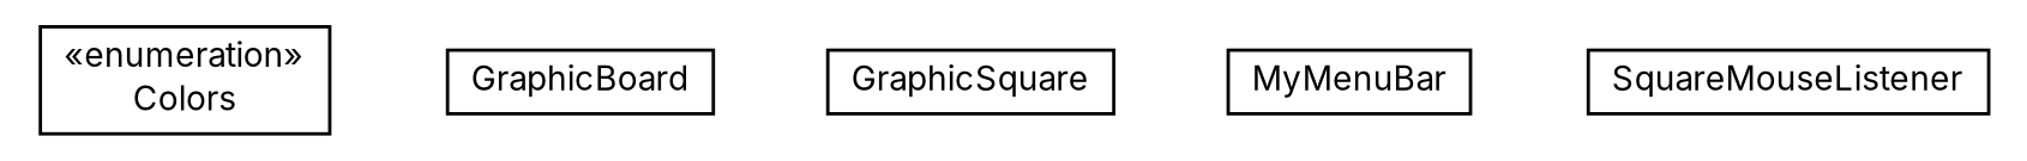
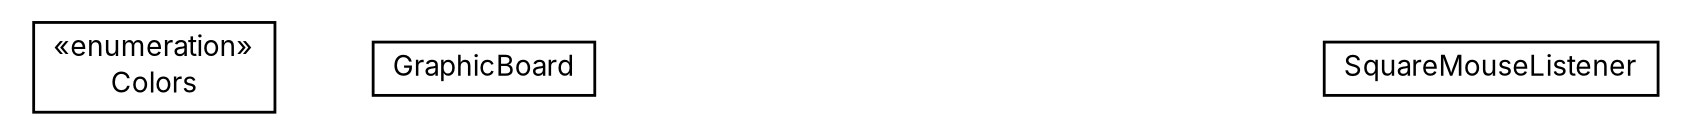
  digraph {
    nodesep=0.25
    ranksep=0.5
    fontname=Inter
    node [fontcolor=black fontname=Inter fontsize=10.0 shape=plaintext]
    n1 [label=<<table title="edu.proz.checkers.client.view.Colors" border="0" cellborder="1" cellspacing="0" cellpadding="2" port="p" href="./Colors.html"> 		<tr><td><table border="0" cellspacing="0" cellpadding="1"> <tr><td align="center" balign="center"> &#171;enumeration&#187; </td></tr> <tr><td align="center" balign="center"> Colors </td></tr> 		</table></td></tr> 		</table>>]
    n2 [label=<<table title="edu.proz.checkers.client.view.GraphicBoard" border="0" cellborder="1" cellspacing="0" cellpadding="2" port="p" href="./GraphicBoard.html"> 		<tr><td><table border="0" cellspacing="0" cellpadding="1"> <tr><td align="center" balign="center"> GraphicBoard </td></tr> 		</table></td></tr> 		</table>>]
-   n3 [label=<<table title="edu.proz.checkers.client.view.GraphicSquare" border="0" cellborder="1" cellspacing="0" cellpadding="2" port="p" href="./GraphicSquare.html"> 		<tr><td><table border="0" cellspacing="0" cellpadding="1"> <tr><td align="center" balign="center"> GraphicSquare </td></tr> 		</table></td></tr> 		</table>>]
-   n4 [label=<<table title="edu.proz.checkers.client.view.MyMenuBar" border="0" cellborder="1" cellspacing="0" cellpadding="2" port="p" href="./MyMenuBar.html"> 		<tr><td><table border="0" cellspacing="0" cellpadding="1"> <tr><td align="center" balign="center"> MyMenuBar </td></tr> 		</table></td></tr> 		</table>>]
    n5 [label=<<table title="edu.proz.checkers.client.view.SquareMouseListener" border="0" cellborder="1" cellspacing="0" cellpadding="2" port="p" href="./SquareMouseListener.html"> 		<tr><td><table border="0" cellspacing="0" cellpadding="1"> <tr><td align="center" balign="center"> SquareMouseListener </td></tr> 		</table></td></tr> 		</table>>]
  }
